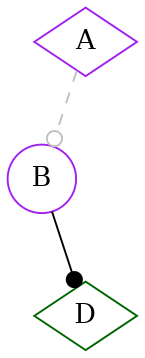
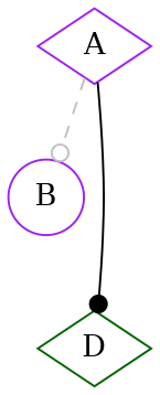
  digraph {
    node [color=purple shape=diamond]
    A
    B [sahpe=box shape=circle]
    D [color=darkgreen]
    A -> B [arrowhead=odot color=grey style=dashed]
-   B -> D [arrowhead=dot]
+   A -> D [arrowhead=dot]
  }
